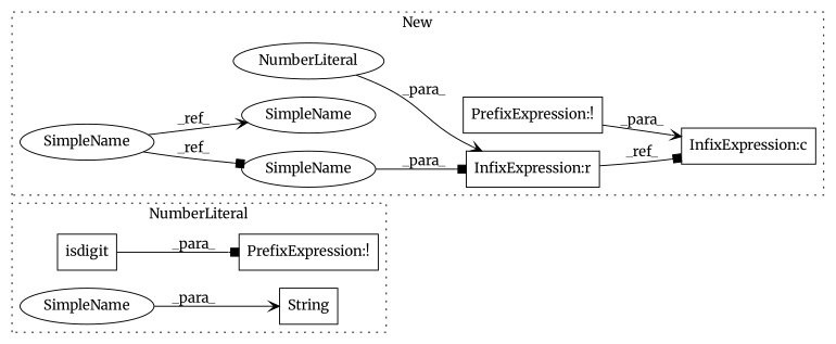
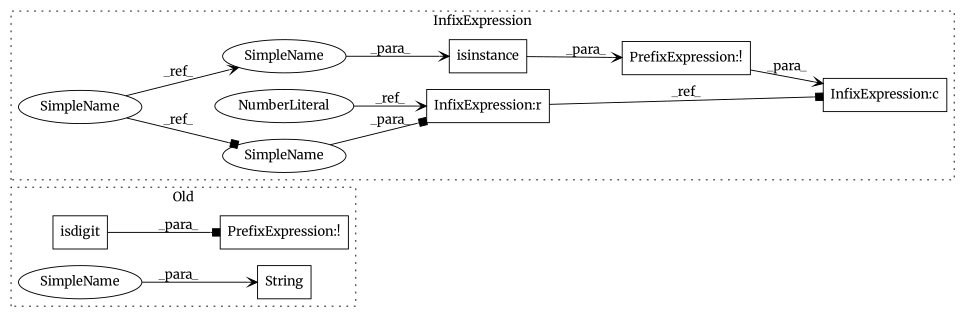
  digraph {
    fontname=Merriweather
    rankdir=LR
    node [a=42 fontname=Merriweather l=10 shape=box]
    edge [arrowhead=vee fontname=Merriweather]
    n1 [a=32 l=9 label=isdigit s=3628]
    n2 [a=38 l=1 label="PrefixExpression:!" s=3608]
    n3 [a=32 l="7,1" label=String s="3609,3626"]
    n4 [label=SimpleName s=3616 shape=ellipse]
+   n5 [a=32 l="11,1" label=isinstance s="3627,3652"]
    n6 [a=38 l=1 label="PrefixExpression:!" s=3626]
    n7 [a=27 l=4 label="InfixExpression:c" s=3653]
    n8 [a=27 l=3 label="InfixExpression:r" s=3668]
    n9 [a=34 l=1 label=NumberLiteral s=3671 shape=ellipse]
    n10 [label=SimpleName s=3605 shape=ellipse]
    n11 [label=SimpleName s=3658 shape=ellipse]
    n12 [label=SimpleName s=3638 shape=ellipse]
    subgraph cluster_1 {
-     label=NumberLiteral
+     label=Old
      style=dotted
      n1
      n2
      n3
      n4
    }
    subgraph cluster_2 {
-     label=New
+     label=InfixExpression
      style=dotted
+     n5
      n6
      n7
      n8
      n9
      n10
      n11
      n12
    }
    n1 -> n2 [arrowhead=box label=_para_]
    n4 -> n3 [label=_para_]
+   n5 -> n6 [label=_para_]
    n6 -> n7 [label=_para_]
    n8 -> n7 [arrowhead=box label=_ref_]
-   n9 -> n8 [label=_para_]
+   n9 -> n8 [label=_ref_]
    n10 -> n11 [arrowhead=box label=_ref_]
    n10 -> n12 [label=_ref_]
    n11 -> n8 [arrowhead=box label=_para_]
+   n12 -> n5 [label=_para_]
  }
